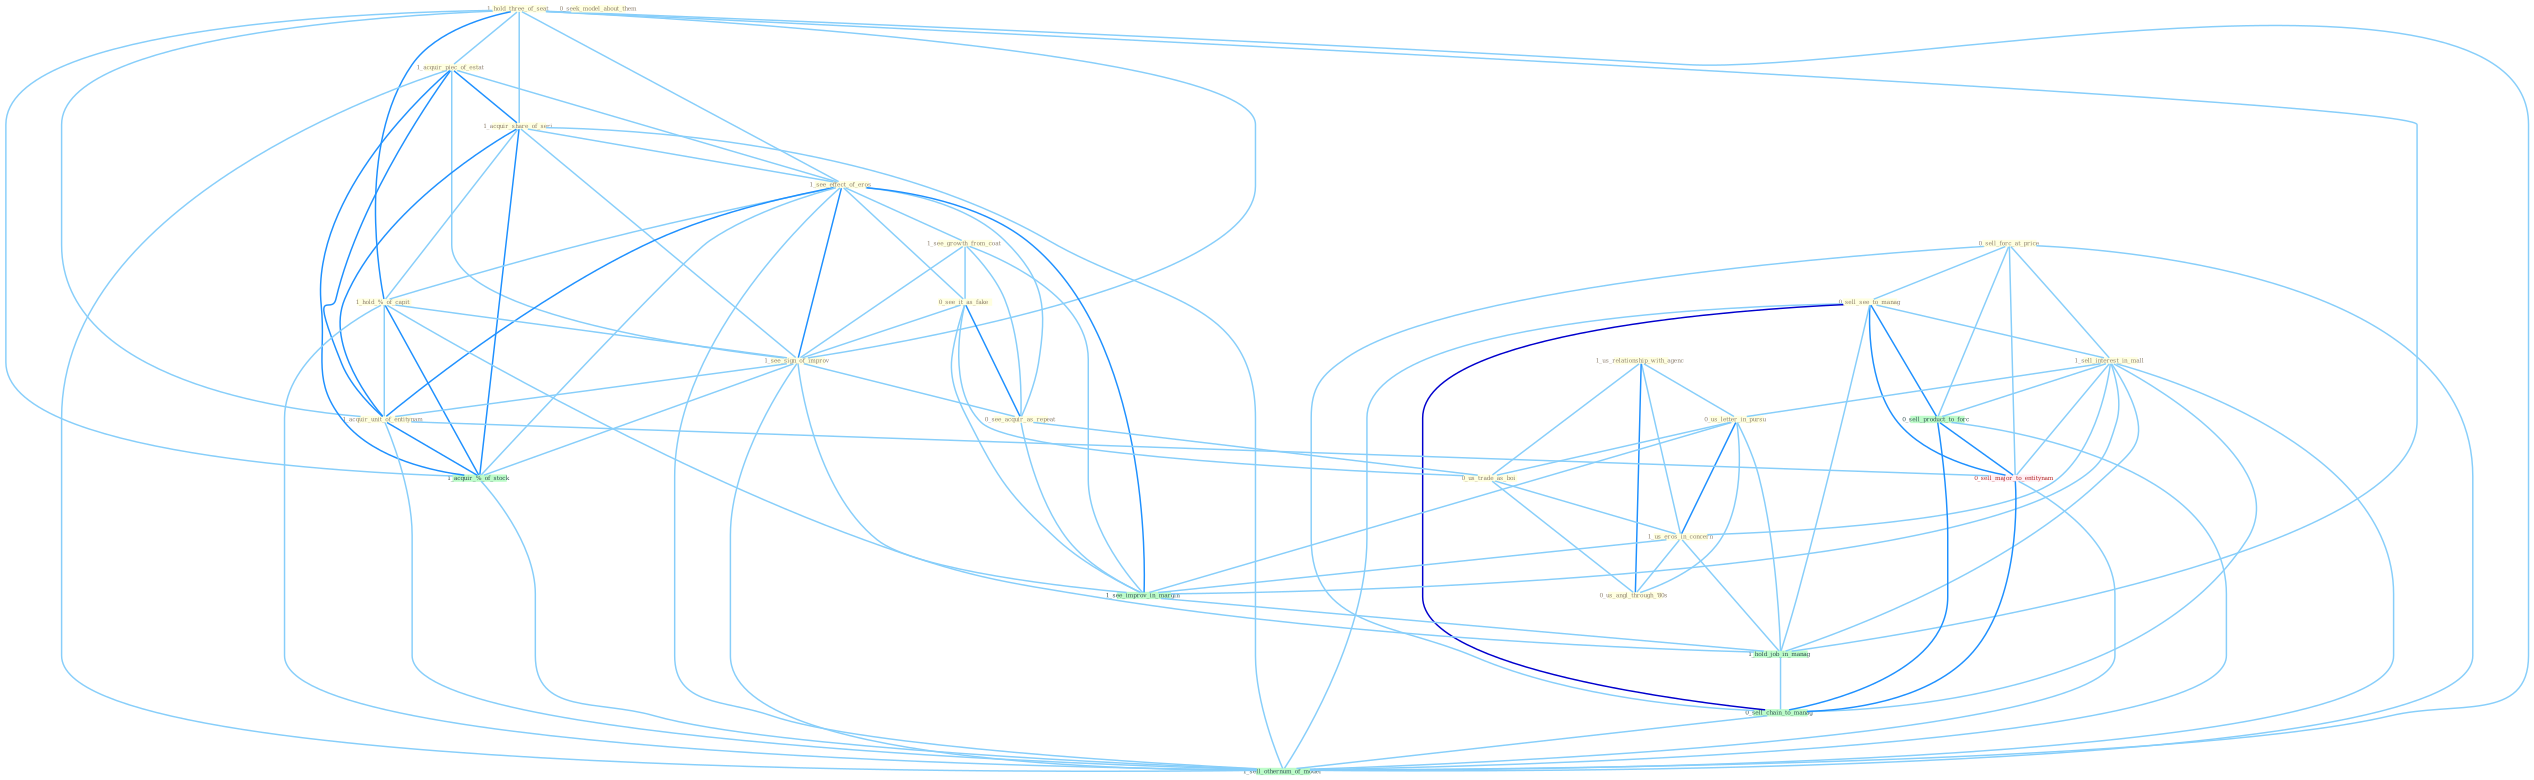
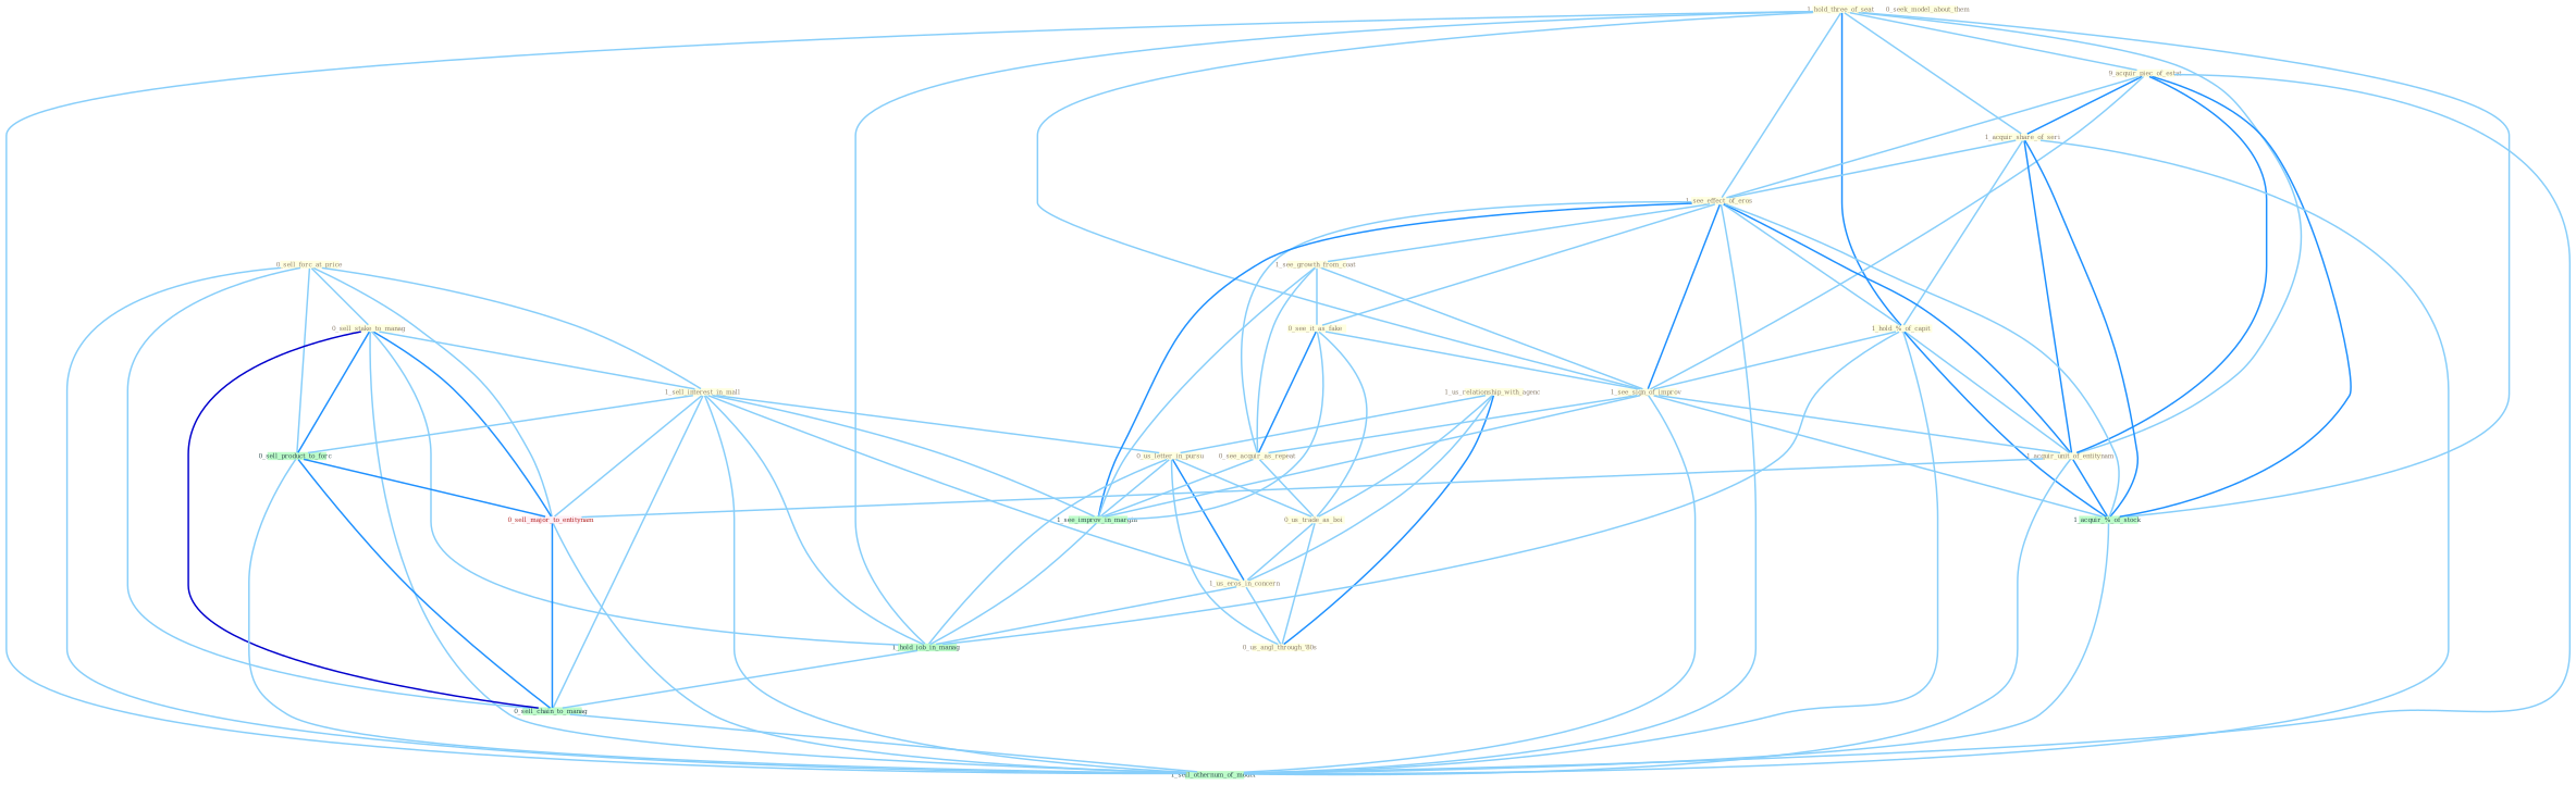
  graph {
    node [color="#ffffe0" fixedsize=true fontcolor="#8b7d6b" fontsize=4 shape=polygon style=filled]
    edge [color="#87cefa" w=1]
    "1_hold_three_of_seat " [height=.06 width=.5]
-   "1_acquir_piec_of_estat " [height=.06 width=.5]
+   "1_acquir_piec_of_estat " [height=.06 width=.5 label="9_acquir_piec_of_estat"]
    "1_us_relationship_with_agenc " [height=.06 width=.5]
    n4 [height=.06 label="0_sell_forc_at_price" width=.5]
-   "0_sell_stake_to_manag " [height=.06 width=.5 label="0_sell_see_to_manag"]
+   "0_sell_stake_to_manag " [height=.06 width=.5]
    "1_sell_interest_in_mall " [height=.06 width=.5]
    n7 [height=.06 label="0_seek_model_about_them" width=.5]
    "1_acquir_share_of_seri " [height=.06 width=.5]
    "1_see_effect_of_eros " [height=.06 width=.5]
    "0_us_letter_in_pursu " [height=.06 width=.5]
    "1_see_growth_from_coat " [height=.06 width=.5]
    "0_see_it_as_fake " [height=.06 width=.5]
    "1_hold_%_of_capit " [height=.06 width=.5]
    "1_see_sign_of_improv " [height=.06 width=.5]
    "1_acquir_unit_of_entitynam " [height=.06 width=.5]
    n16 [height=.06 label="0_see_acquir_as_repeat" width=.5]
    "0_us_trade_as_boi " [height=.06 width=.5]
    n18 [height=.06 label="1_us_eros_in_concern" width=.5]
    "0_us_angl_through_'80s " [height=.06 width=.5]
    "0_sell_major_to_entitynam " [color="#fff0f5" fontcolor="#b22222" height=.06 width=.5]
    "1_acquir_%_of_stock " [color="#BDFCC9" fontcolor="#2f4f4f" height=.06 width=.5]
    "1_hold_job_in_manag " [color="#BDFCC9" fontcolor="#2f4f4f" height=.06 width=.5]
    "1_sell_othernum_of_model " [color="#BDFCC9" fontcolor="#2f4f4f" height=.06 width=.5]
    "0_sell_product_to_forc " [color="#BDFCC9" fontcolor="#2f4f4f" height=.06 width=.5]
    "0_sell_chain_to_manag " [color="#BDFCC9" fontcolor="#2f4f4f" height=.06 width=.5]
    "1_see_improv_in_margin " [color="#BDFCC9" fontcolor="#2f4f4f" height=.06 width=.5]
    subgraph sub_1 {
      "1_hold_three_of_seat "
      "1_acquir_piec_of_estat "
      "1_us_relationship_with_agenc "
      n4
      "0_sell_stake_to_manag "
      "1_sell_interest_in_mall "
      n7
      "1_acquir_share_of_seri "
      "1_see_effect_of_eros "
      "0_us_letter_in_pursu "
      "1_see_growth_from_coat "
      "0_see_it_as_fake "
      "1_hold_%_of_capit "
      "1_see_sign_of_improv "
      "1_acquir_unit_of_entitynam "
      n16
      "0_us_trade_as_boi "
      n18
      "0_us_angl_through_'80s "
    }
    subgraph sub_2 {
      "0_sell_major_to_entitynam "
    }
    "1_hold_three_of_seat " -- "1_acquir_piec_of_estat "
    "1_hold_three_of_seat " -- "1_acquir_share_of_seri "
    "1_hold_three_of_seat " -- "1_see_effect_of_eros "
    "1_hold_three_of_seat " -- "1_hold_%_of_capit " [color="#1e90ff" w=2]
    "1_hold_three_of_seat " -- "1_see_sign_of_improv "
    "1_hold_three_of_seat " -- "1_acquir_unit_of_entitynam "
    "1_hold_three_of_seat " -- "1_acquir_%_of_stock "
    "1_hold_three_of_seat " -- "1_hold_job_in_manag "
    "1_hold_three_of_seat " -- "1_sell_othernum_of_model "
    "1_acquir_piec_of_estat " -- "1_acquir_share_of_seri " [color="#1e90ff" w=2]
    "1_acquir_piec_of_estat " -- "1_see_effect_of_eros "
    "1_acquir_piec_of_estat " -- "1_see_sign_of_improv "
    "1_acquir_piec_of_estat " -- "1_acquir_unit_of_entitynam " [color="#1e90ff" w=2]
    "1_acquir_piec_of_estat " -- "1_acquir_%_of_stock " [color="#1e90ff" w=2]
    "1_acquir_piec_of_estat " -- "1_sell_othernum_of_model "
    "1_us_relationship_with_agenc " -- "0_us_letter_in_pursu "
    "1_us_relationship_with_agenc " -- "0_us_trade_as_boi "
    "1_us_relationship_with_agenc " -- n18
    "1_us_relationship_with_agenc " -- "0_us_angl_through_'80s " [color="#1e90ff"]
    n4 -- "0_sell_stake_to_manag "
    n4 -- "1_sell_interest_in_mall "
    n4 -- "0_sell_major_to_entitynam "
    n4 -- "1_sell_othernum_of_model "
    n4 -- "0_sell_product_to_forc "
    n4 -- "0_sell_chain_to_manag "
    "0_sell_stake_to_manag " -- "1_sell_interest_in_mall "
    "0_sell_stake_to_manag " -- "0_sell_major_to_entitynam " [color="#1e90ff" w=2]
    "0_sell_stake_to_manag " -- "1_hold_job_in_manag "
    "0_sell_stake_to_manag " -- "1_sell_othernum_of_model "
    "0_sell_stake_to_manag " -- "0_sell_product_to_forc " [color="#1e90ff" w=2]
    "0_sell_stake_to_manag " -- "0_sell_chain_to_manag " [color="#0000cd" w=3]
    "1_sell_interest_in_mall " -- "0_us_letter_in_pursu "
    "1_sell_interest_in_mall " -- n18
    "1_sell_interest_in_mall " -- "0_sell_major_to_entitynam "
    "1_sell_interest_in_mall " -- "1_hold_job_in_manag "
    "1_sell_interest_in_mall " -- "1_sell_othernum_of_model "
    "1_sell_interest_in_mall " -- "0_sell_product_to_forc "
    "1_sell_interest_in_mall " -- "0_sell_chain_to_manag "
    "1_sell_interest_in_mall " -- "1_see_improv_in_margin "
    "1_acquir_share_of_seri " -- "1_see_effect_of_eros "
    "1_acquir_share_of_seri " -- "1_hold_%_of_capit "
-   "1_acquir_share_of_seri " -- "1_see_sign_of_improv "
    "1_acquir_share_of_seri " -- "1_acquir_unit_of_entitynam " [color="#1e90ff" w=2]
    "1_acquir_share_of_seri " -- "1_acquir_%_of_stock " [color="#1e90ff" w=2]
    "1_acquir_share_of_seri " -- "1_sell_othernum_of_model "
    "1_see_effect_of_eros " -- "1_see_growth_from_coat "
    "1_see_effect_of_eros " -- "0_see_it_as_fake "
    "1_see_effect_of_eros " -- "1_hold_%_of_capit "
    "1_see_effect_of_eros " -- "1_see_sign_of_improv " [color="#1e90ff" w=2]
    "1_see_effect_of_eros " -- "1_acquir_unit_of_entitynam " [color="#1e90ff"]
    "1_see_effect_of_eros " -- n16
    "1_see_effect_of_eros " -- "1_acquir_%_of_stock "
    "1_see_effect_of_eros " -- "1_sell_othernum_of_model "
    "1_see_effect_of_eros " -- "1_see_improv_in_margin " [color="#1e90ff"]
    "0_us_letter_in_pursu " -- "0_us_trade_as_boi "
    "0_us_letter_in_pursu " -- n18 [color="#1e90ff" w=2]
    "0_us_letter_in_pursu " -- "0_us_angl_through_'80s "
    "0_us_letter_in_pursu " -- "1_hold_job_in_manag "
    "0_us_letter_in_pursu " -- "1_see_improv_in_margin "
    "1_see_growth_from_coat " -- "0_see_it_as_fake "
    "1_see_growth_from_coat " -- "1_see_sign_of_improv "
    "1_see_growth_from_coat " -- n16
    "1_see_growth_from_coat " -- "1_see_improv_in_margin "
    "0_see_it_as_fake " -- "1_see_sign_of_improv "
    "0_see_it_as_fake " -- n16 [color="#1e90ff" w=2]
    "0_see_it_as_fake " -- "0_us_trade_as_boi "
    "0_see_it_as_fake " -- "1_see_improv_in_margin "
    "1_hold_%_of_capit " -- "1_see_sign_of_improv "
    "1_hold_%_of_capit " -- "1_acquir_unit_of_entitynam "
    "1_hold_%_of_capit " -- "1_acquir_%_of_stock " [color="#1e90ff" w=2]
    "1_hold_%_of_capit " -- "1_hold_job_in_manag "
    "1_hold_%_of_capit " -- "1_sell_othernum_of_model "
    "1_see_sign_of_improv " -- "1_acquir_unit_of_entitynam "
    "1_see_sign_of_improv " -- n16
    "1_see_sign_of_improv " -- "1_acquir_%_of_stock "
    "1_see_sign_of_improv " -- "1_sell_othernum_of_model "
    "1_see_sign_of_improv " -- "1_see_improv_in_margin "
    "1_acquir_unit_of_entitynam " -- "0_sell_major_to_entitynam "
    "1_acquir_unit_of_entitynam " -- "1_acquir_%_of_stock " [color="#1e90ff" w=2]
    "1_acquir_unit_of_entitynam " -- "1_sell_othernum_of_model "
    n16 -- "0_us_trade_as_boi "
    n16 -- "1_see_improv_in_margin "
    "0_us_trade_as_boi " -- n18
    "0_us_trade_as_boi " -- "0_us_angl_through_'80s "
    n18 -- "0_us_angl_through_'80s "
    n18 -- "1_hold_job_in_manag "
-   n18 -- "1_see_improv_in_margin "
    "0_sell_major_to_entitynam " -- "1_sell_othernum_of_model "
    "0_sell_major_to_entitynam " -- "0_sell_chain_to_manag " [color="#1e90ff" w=2]
    "1_acquir_%_of_stock " -- "1_sell_othernum_of_model "
    "1_hold_job_in_manag " -- "0_sell_chain_to_manag "
    "0_sell_product_to_forc " -- "0_sell_major_to_entitynam " [color="#1e90ff" w=2]
    "0_sell_product_to_forc " -- "1_sell_othernum_of_model "
    "0_sell_product_to_forc " -- "0_sell_chain_to_manag " [color="#1e90ff" w=2]
    "0_sell_chain_to_manag " -- "1_sell_othernum_of_model "
    "1_see_improv_in_margin " -- "1_hold_job_in_manag "
  }
